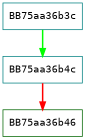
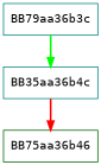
  digraph {
    fontname="DejaVu Sans Mono"
    splines=ortho
    node [color=teal fontname="DejaVu Sans Mono" shape=box]
    edge [fontname="DejaVu Sans Mono" style=bold]
-   BB75aa36b3c
-   BB75aa36b4c
+   BB75aa36b3c [label=BB79aa36b3c]
+   BB75aa36b4c [label=BB35aa36b4c]
    BB75aa36b46 [color=darkgreen]
    BB75aa36b3c -> BB75aa36b4c [color=green]
    BB75aa36b4c -> BB75aa36b46 [color=red]
  }
